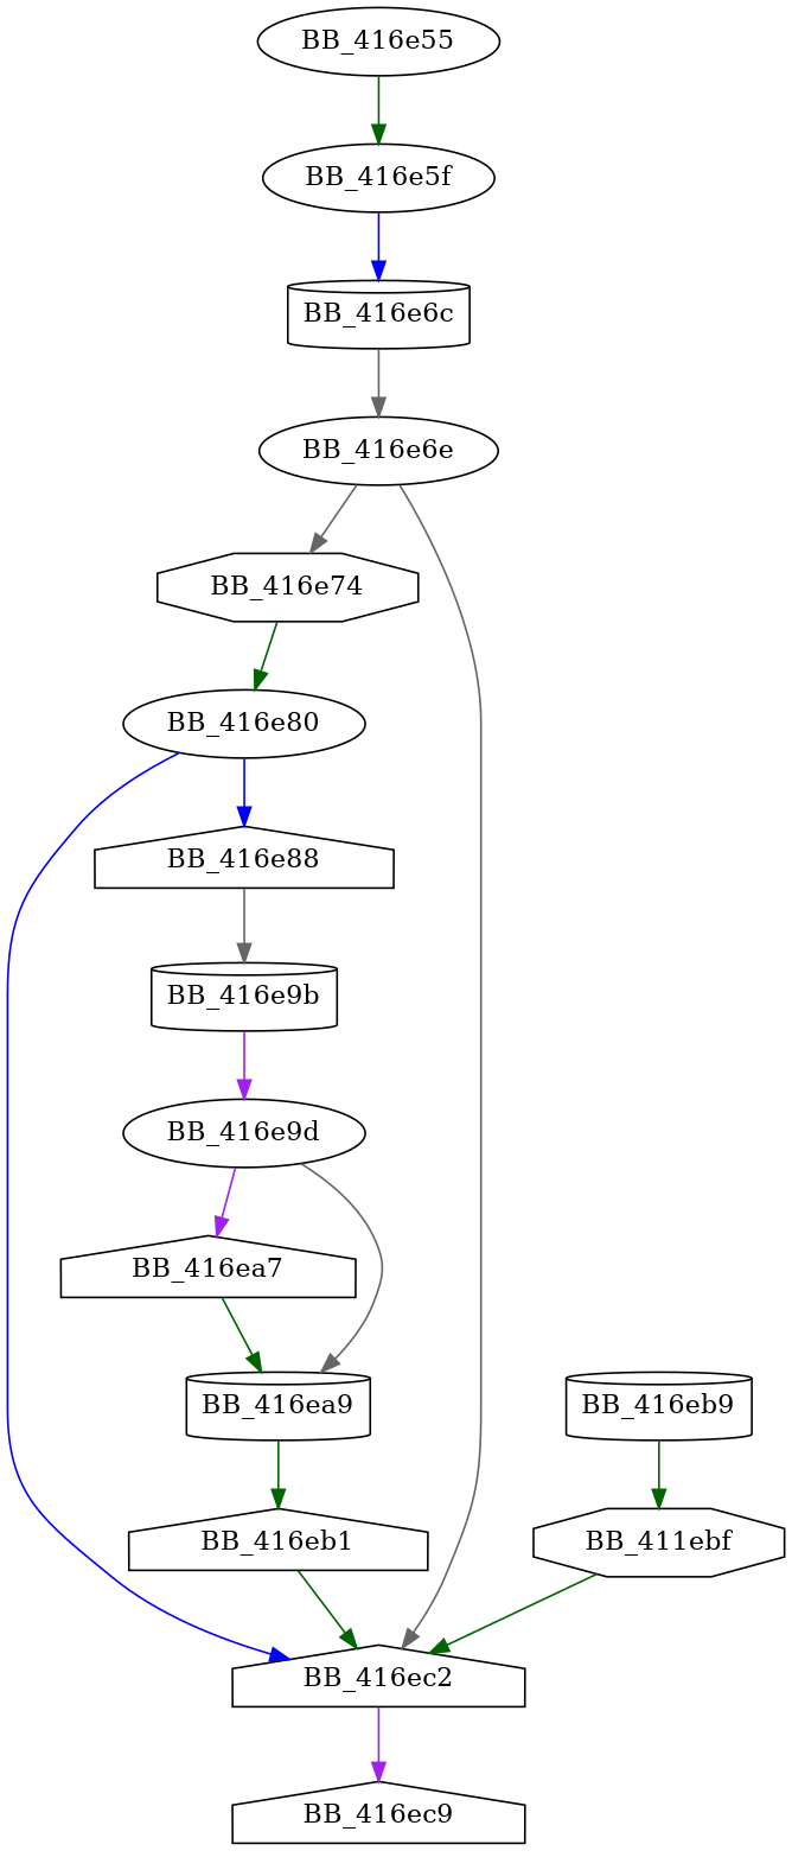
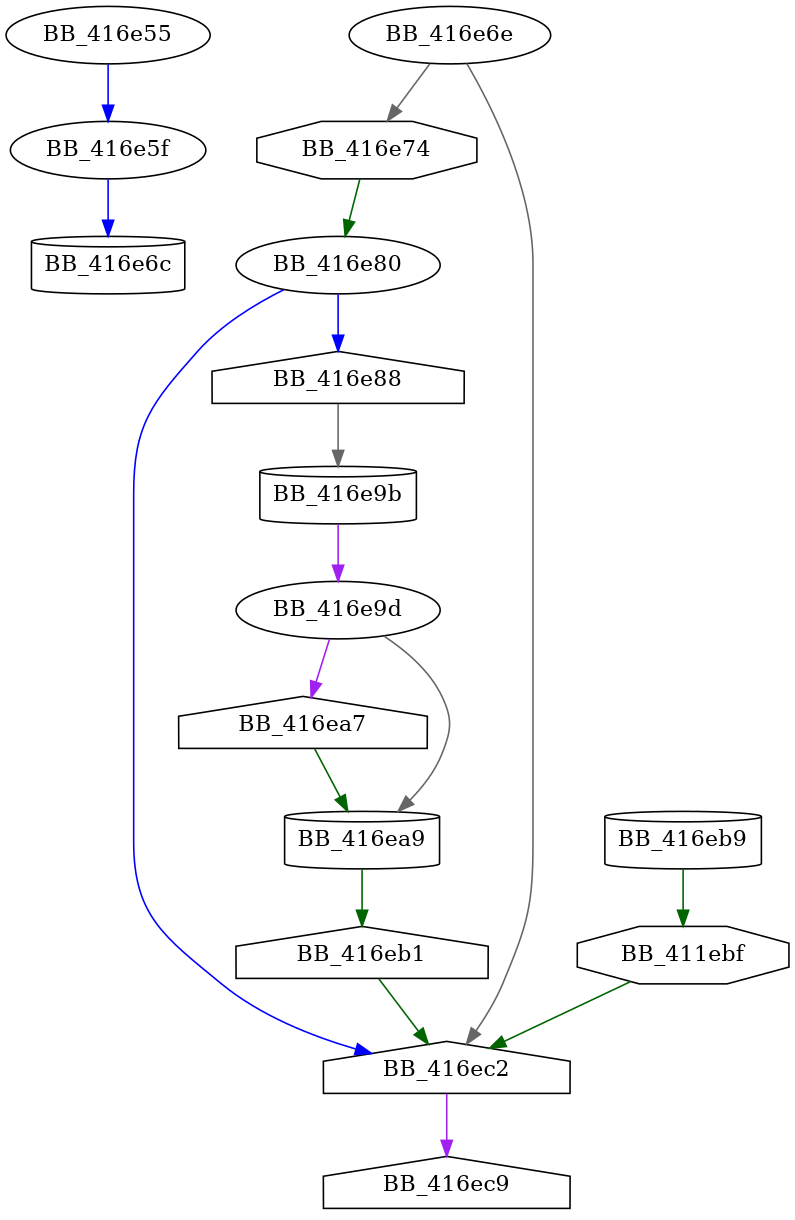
  digraph {
    node [shape=ellipse]
    edge [color=darkgreen]
    BB_416e55
    BB_416e5f
    BB_416e6c [shape=cylinder]
    BB_416e6e
    BB_416e74 [shape=octagon]
    BB_416ec2 [shape=house]
    BB_416e80
    BB_416ec9 [shape=house]
    BB_416e88 [shape=house]
    BB_416e9b [shape=cylinder]
    BB_416e9d
    n12 [label=BB_416ea7 shape=house]
    BB_416ea9 [shape=cylinder]
    BB_416eb9 [shape=cylinder]
    n15 [label=BB_411ebf shape=octagon]
    BB_416eb1 [shape=house]
-   BB_416e55 -> BB_416e5f
+   BB_416e55 -> BB_416e5f [color=blue]
    BB_416e5f -> BB_416e6c [color=blue]
-   BB_416e6c -> BB_416e6e [color=gray40]
    BB_416e6e -> BB_416e74 [color=gray40]
    BB_416e6e -> BB_416ec2 [color=gray40]
    BB_416e74 -> BB_416e80
    BB_416ec2 -> BB_416ec9 [color=purple]
    BB_416e80 -> BB_416ec2 [color=blue]
    BB_416e80 -> BB_416e88 [color=blue]
    BB_416e88 -> BB_416e9b [color=gray40]
    BB_416e9b -> BB_416e9d [color=purple]
    BB_416e9d -> n12 [color=purple]
    BB_416e9d -> BB_416ea9 [color=gray40]
    n12 -> BB_416ea9
    BB_416ea9 -> BB_416eb1
    BB_416eb9 -> n15
    n15 -> BB_416ec2
    BB_416eb1 -> BB_416ec2
  }
